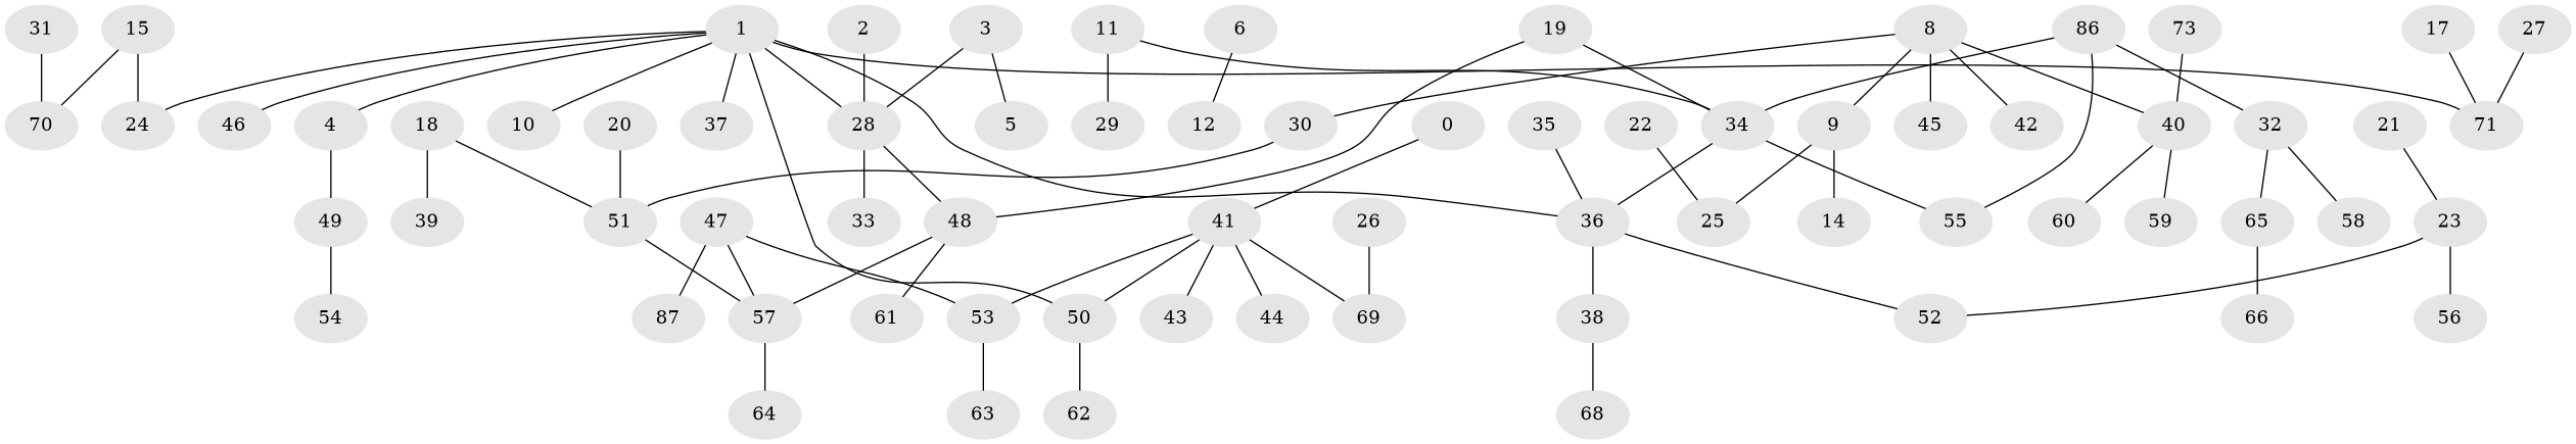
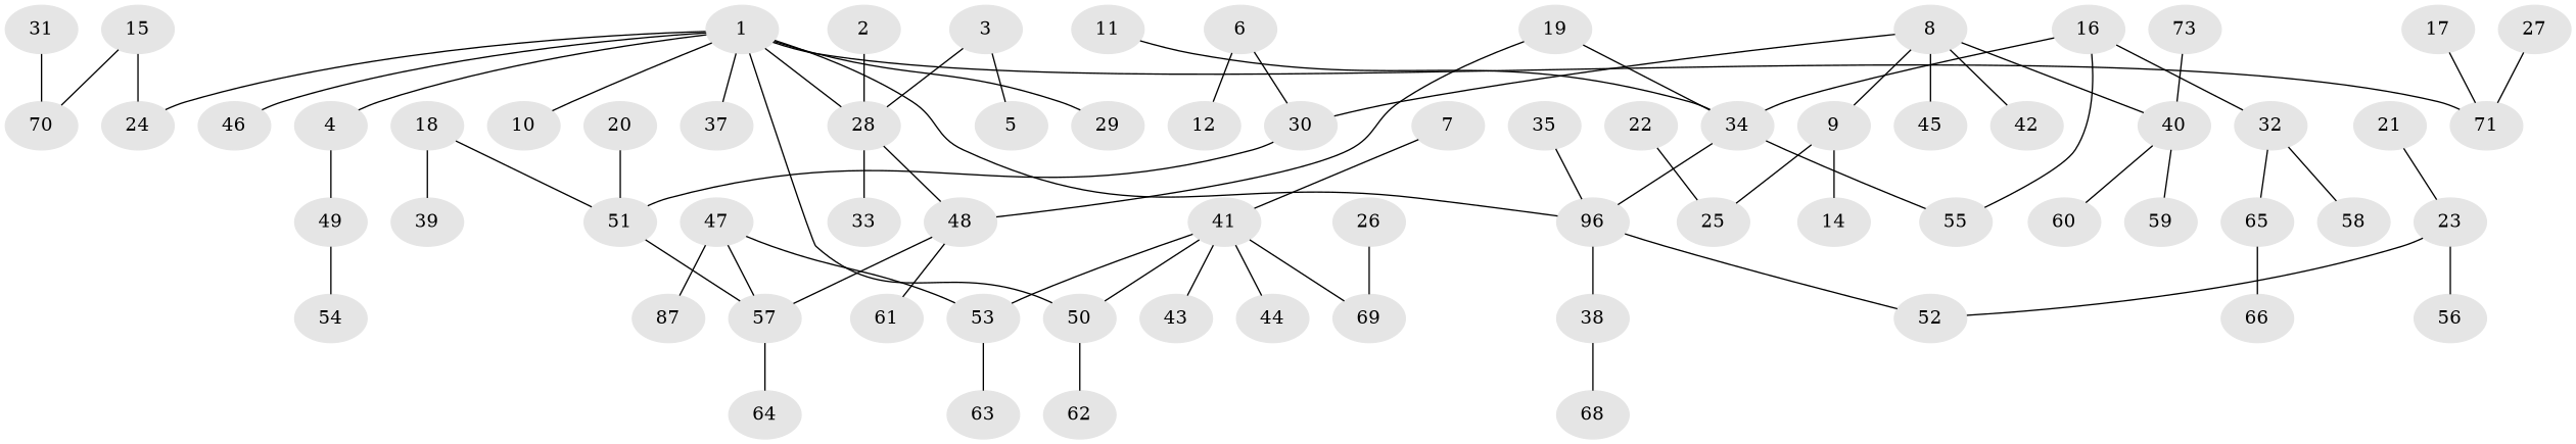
  graph {
    node [color=gray90 style=filled]
    edge [weight=1.0]
    1
    4
    10
    24
    28
    29
-   36
+   36 [label=96]
    37
    46
    50
    71
    49
    8
    30
    9
    40
    42
    45
    48
    33
    52
    38
    62
    2
    3
    5
    54
    6
    12
    51
-   7 [label=0]
+   7
    41
    69
    43
    44
    53
    14
    25
    59
    60
    11
    34
    55
    n44 [label=73]
    15
    70
-   16 [label=86]
+   16
    32
    58
    65
    17
    18
    39
    57
    19
    61
    20
    21
    23
    56
    22
    26
    27
    31
    66
    35
    68
    63
    47
    n70 [label=87]
    64
    1 -- 4
    1 -- 10
    1 -- 24
    1 -- 28
-   11 -- 29
+   1 -- 29
    1 -- 36
    1 -- 37
    1 -- 46
    1 -- 50
    1 -- 71
    4 -- 49
    28 -- 48
    28 -- 33
    36 -- 52
    36 -- 38
    50 -- 62
    49 -- 54
    8 -- 30
    8 -- 9
    8 -- 40
    8 -- 42
    8 -- 45
    30 -- 51
    9 -- 14
    9 -- 25
    40 -- 59
    40 -- 60
    48 -- 57
    48 -- 61
    38 -- 68
    2 -- 28
    3 -- 28
    3 -- 5
+   6 -- 30
    6 -- 12
    51 -- 57
    7 -- 41
    41 -- 50
    41 -- 69
    41 -- 43
    41 -- 44
    41 -- 53
    53 -- 63
    11 -- 34
    34 -- 36
    34 -- 55
    n44 -- 40
    15 -- 24
    15 -- 70
    16 -- 34
    16 -- 55
    16 -- 32
    32 -- 58
    32 -- 65
    65 -- 66
    17 -- 71
    18 -- 51
    18 -- 39
    57 -- 64
    19 -- 48
    19 -- 34
    20 -- 51
    21 -- 23
    23 -- 52
    23 -- 56
    22 -- 25
    26 -- 69
    27 -- 71
    31 -- 70
    35 -- 36
    47 -- 53
    47 -- 57
    47 -- n70
  }
